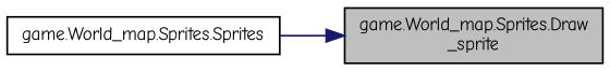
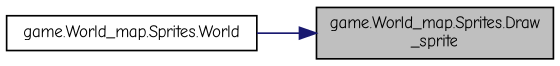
  digraph {
    rankdir=RL
    fontname="Comic Neue"
    node [color=black fontname="Comic Neue" fontsize=10 shape=record style=filled]
    n1 [fillcolor=grey75 fontcolor=black height=0.2 label="game.World_map.Sprites.Draw\l_sprite" width=0.4]
-   n2 [fillcolor=white height=0.2 label="game.World_map.Sprites.Sprites" width=0.4]
+   n2 [fillcolor=white height=0.2 label="game.World_map.Sprites.World" width=0.4]
    n1 -> n2 [color=midnightblue dir=back fontname="Comic Neue" fontsize=10 labelfontname=Helvetica labelfontsize=10 style=solid]
  }
